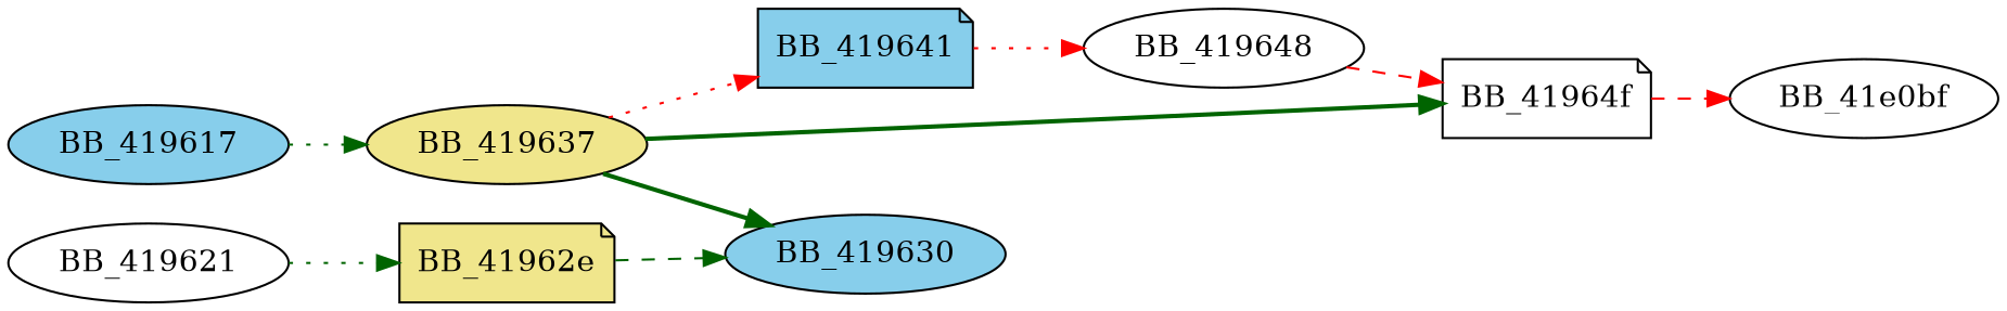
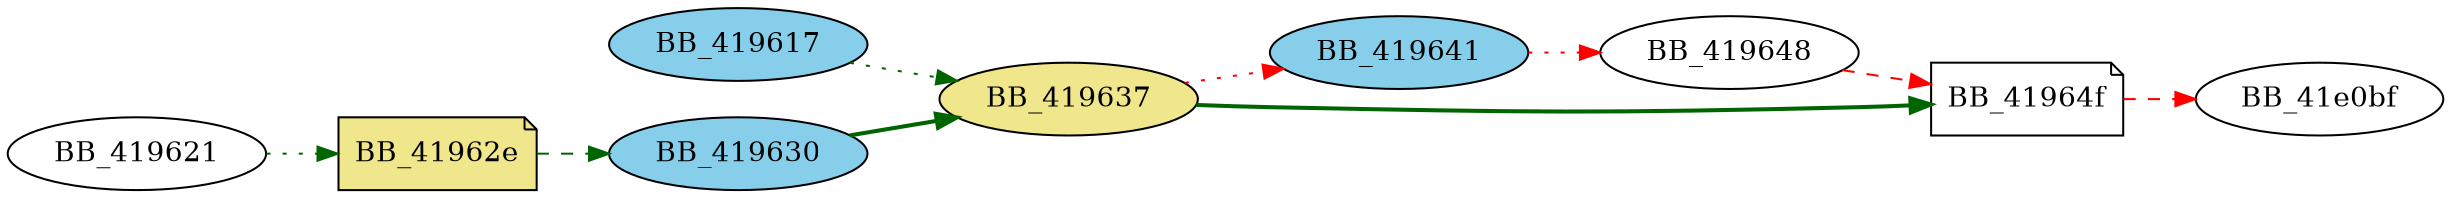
  digraph {
    rankdir=LR
    node [fillcolor=white shape=ellipse style=filled]
    edge [color=darkgreen style=dotted]
    BB_419617 [fillcolor=skyblue]
    BB_419637 [fillcolor=khaki]
    BB_41962e [fillcolor=khaki shape=note]
    BB_419621
-   BB_419641 [fillcolor=skyblue shape=note]
+   BB_419641 [fillcolor=skyblue]
    BB_41964f [shape=note]
    BB_419630 [fillcolor=skyblue]
    BB_419648
    BB_41e0bf
    BB_419617 -> BB_419637
    BB_419637 -> BB_419641 [color=red]
    BB_419637 -> BB_41964f [style=bold]
    BB_41962e -> BB_419630 [style=dashed]
    BB_419621 -> BB_41962e
    BB_419641 -> BB_419648 [color=red]
    BB_41964f -> BB_41e0bf [color=red style=dashed]
-   BB_419637 -> BB_419630 [style=bold]
+   BB_419630 -> BB_419637 [style=bold]
    BB_419648 -> BB_41964f [color=red style=dashed]
  }
